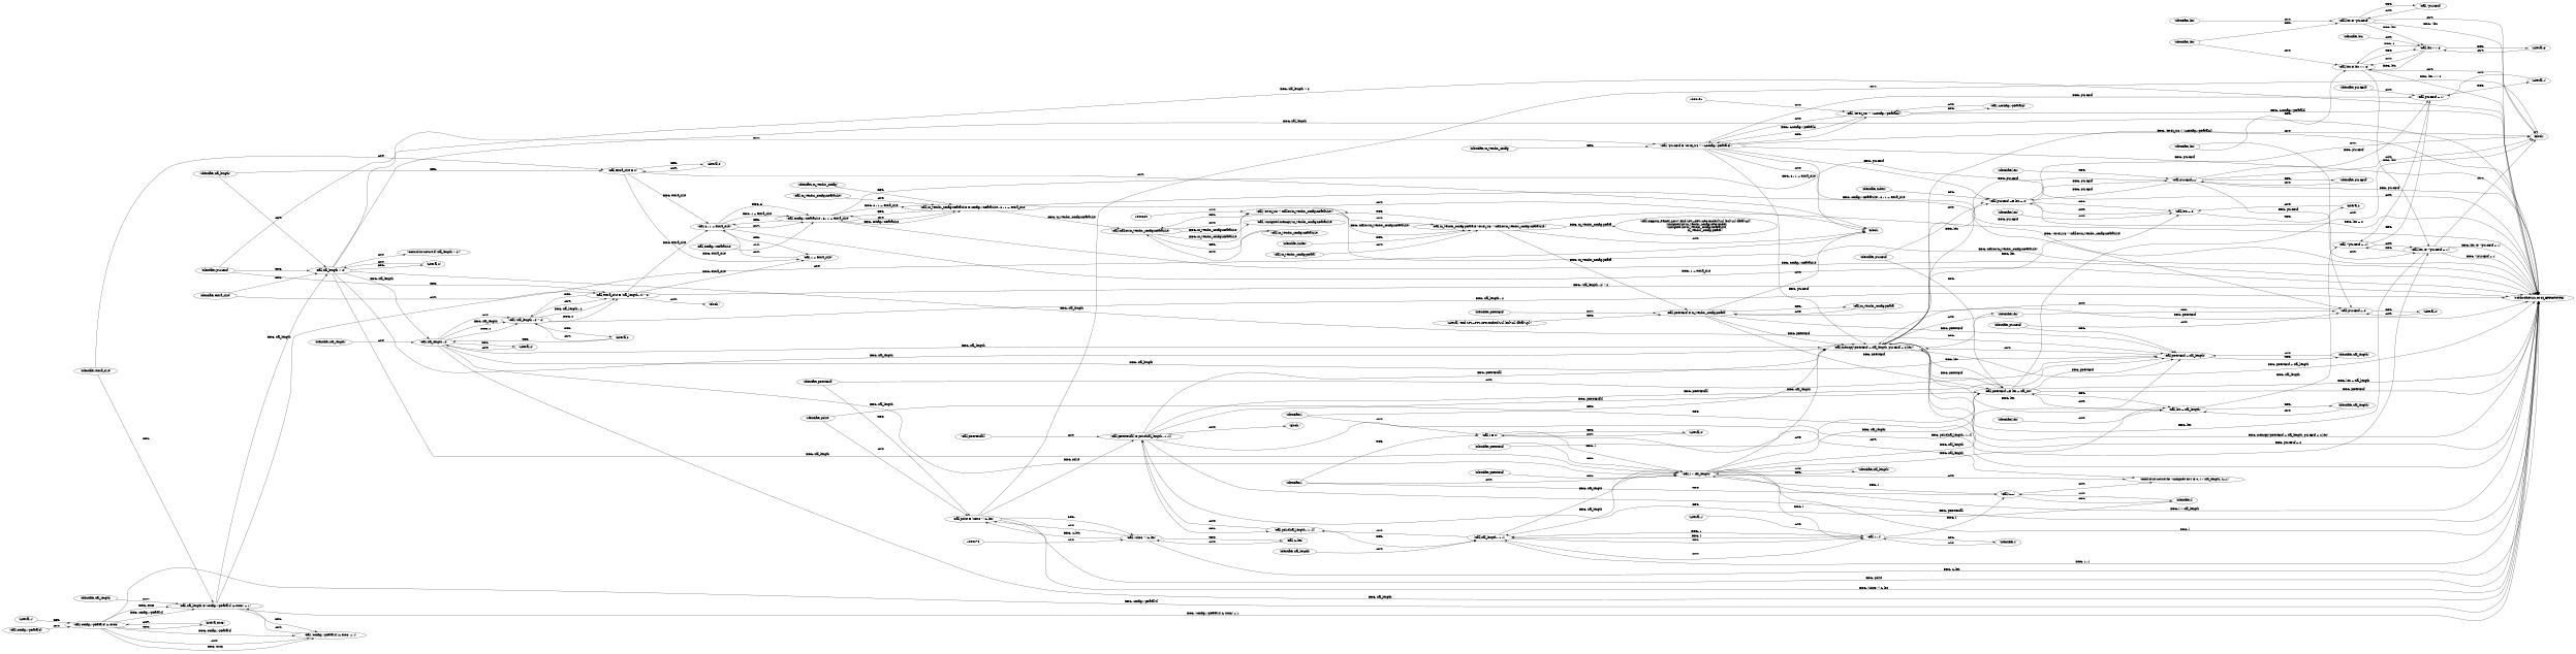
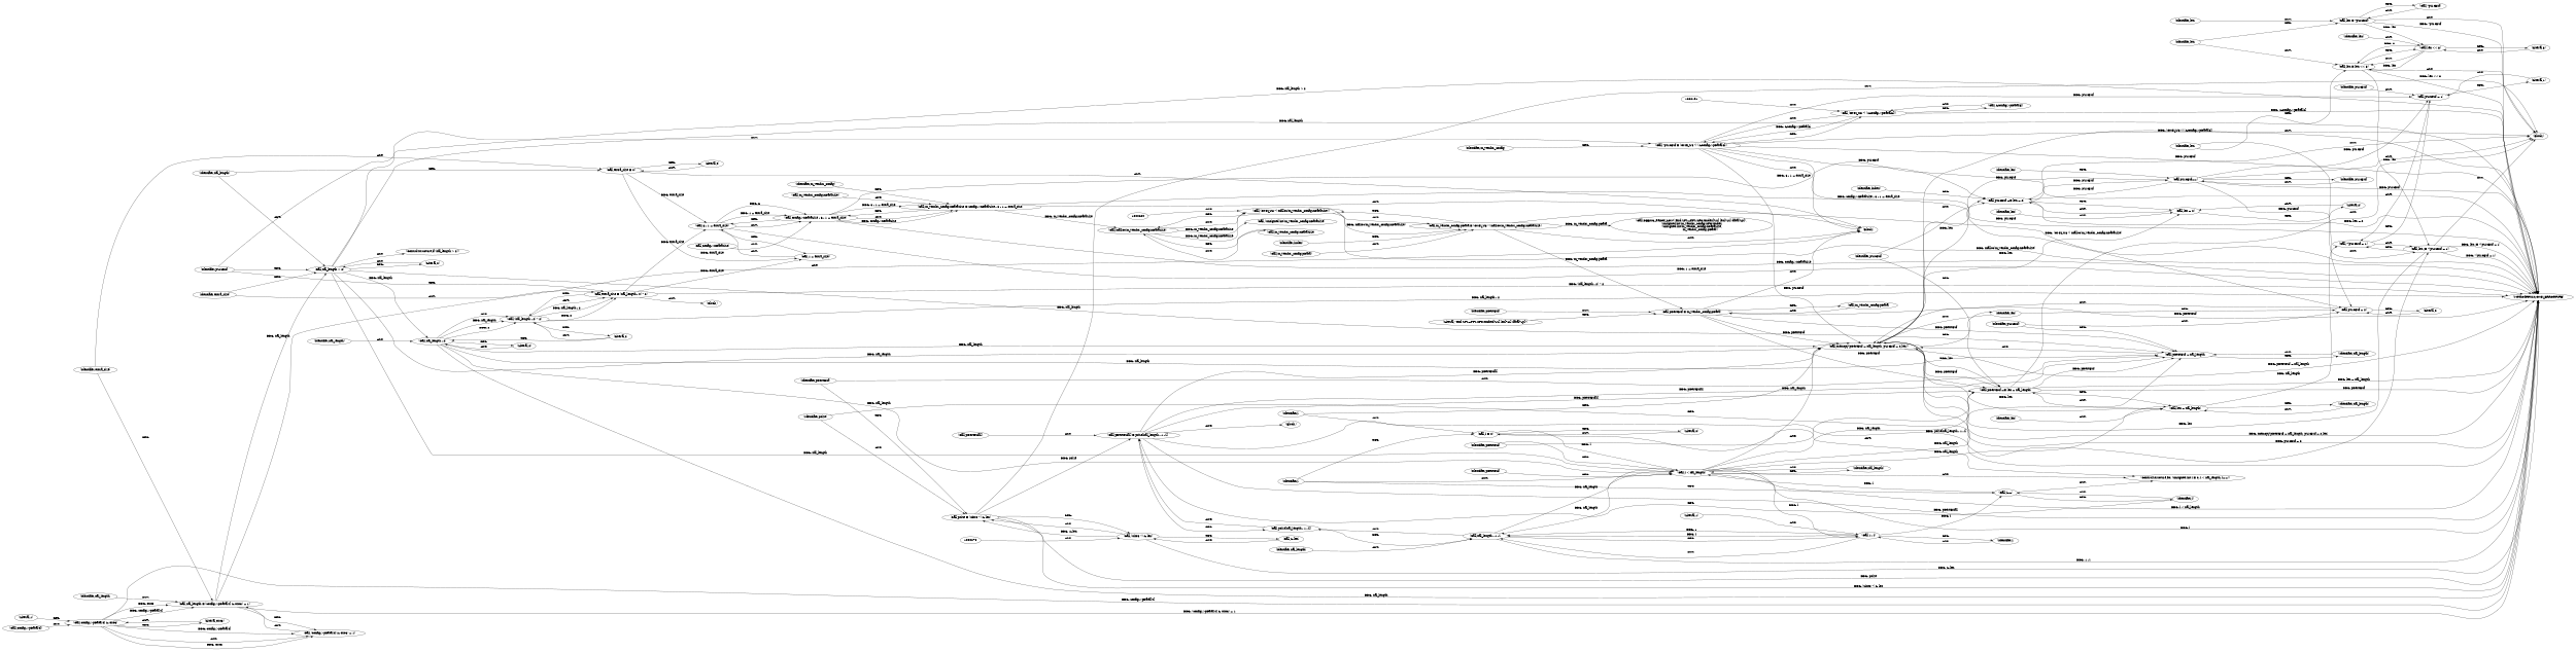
  digraph {
    fontname="DejaVu Serif"
    rankdir=LR
    node [fontname="DejaVu Serif"]
    edge [fontname="DejaVu Serif"]
    n1 [label="(Call,memcpy(pDestBuf + nal_length, pSrcBuf + 2,len))"]
-   n2 [label="(Call,pDestBuf += len + nal_int)"]
+   n2 [label="(Call,pDestBuf += len + nal_length)"]
    n3 [label="(Call,pSrcBuf += len + 2)"]
    n4 [label="(Call,len + nal_length)"]
    n5 [label="(Call,len + 2)"]
    n6 [label="(Block,)"]
    n7 [label="(Identifier,len)"]
    n8 [label="(MethodReturn,OMX_ERRORTYPE)"]
    n9 [label="(Call,pDestBuf + nal_length)"]
    n10 [label="(Call,pSrcBuf++)"]
    n11 [label="(Call,*(pSrcBuf + 1))"]
    n12 [label="(Identifier,nal_length)"]
    n13 [label="(Literal,2)"]
    n14 [label="(Call,pSrcBuf + 2)"]
    n15 [label="(Identifier,nal_length)"]
    n16 [label="(Call,pDestBuf = m_vendor_config.pData)"]
    n17 [label="(Call,m_vendor_config.pData)"]
    n18 [label="(Block,)"]
    n19 [label="(Call,m_vendor_config.pData = (OMX_U8 *) malloc(m_vendor_config.nDataSize))"]
    n20 [label="(Call,(OMX_U8 *) malloc(m_vendor_config.nDataSize))"]
    n21 [label="(Call,DEBUG_PRINT_LOW(\"Rxd SPS+PPS nPortIndex[%u] len[%u] data[%p]\",\n (unsigned int)m_vendor_config.nPortIndex,\n (unsigned int)m_vendor_config.nDataSize,\n                    m_vendor_config.pData))"]
    n22 [label="(Call,malloc(m_vendor_config.nDataSize))"]
    n23 [label="(Call,m_vendor_config.nDataSize)"]
-   n24 [label="(Call,(unsigned memcpy)m_vendor_config.nDataSize)"]
+   n24 [label="(Call,(unsigned int)m_vendor_config.nDataSize)"]
    n25 [label="(Call,m_vendor_config.nDataSize = config->nDataSize - 6 - 1 + extra_size)"]
    n26 [label="(Call,config->nDataSize - 6 - 1 + extra_size)"]
    n27 [label="(Call,6 - 1 + extra_size)"]
    n28 [label="(Call,1 + extra_size)"]
    n29 [label="(Call,extra_size = (nal_length - 0) * 2)"]
    n30 [label="(Call,(nal_length - 2) * 2)"]
    n31 [label="(Block,)"]
    n32 [label="(Literal,2)"]
    n33 [label="(Call,nal_length - 2)"]
    n34 [label="(Call,i < nal_length)"]
    n35 [label="(Literal,2)"]
    n36 [label="(Call,1 - i)"]
    n37 [label="(Call,nal_length - 1 - i)"]
    n38 [label="(Identifier,nal_length)"]
    n39 [label="(ControlStructure,for (unsigned int i = 0; i < nal_length; i++))"]
    n40 [label="(Call,nal_length > 2)"]
    n41 [label="(Literal,2)"]
    n42 [label="(ControlStructure,if (nal_length > 2))"]
    n43 [label="(Call,nal_length = (config->pData[4] & 0x03) + 1)"]
    n44 [label="(Call,(config->pData[4] & 0x03) + 1)"]
    n45 [label="(Call,config->pData[4] & 0x03)"]
    n46 [label="(Literal,0x03)"]
    n47 [label="(Call,extra_size = 0)"]
    n48 [label="(Literal,0)"]
    n49 [label="(Call,pDestBuf[i] = psize[nal_length - 1 - i])"]
    n50 [label="(Call,psize[nal_length - 1 - i])"]
    n51 [label="(Block,)"]
    n52 [label="(Call,psize = (uint8 *) & len)"]
    n53 [label="(Call,(uint8 *) & len)"]
    n54 [label="(Call,& len)"]
    n55 [label="(Call,i++)"]
    n56 [label="(Identifier,i)"]
    n57 [label="(Identifier,i)"]
    n58 [label="(Call,i = 0)"]
    n59 [label="(Literal,0)"]
    n60 [label="(Call,*pSrcBuf = (OMX_U8 *) (&config->pData[6]))"]
    n61 [label="(Call,(OMX_U8 *) (&config->pData[6]))"]
    n62 [label="(Call,pSrcBuf + 1)"]
    n63 [label="(Call,&config->pData[6])"]
    n64 [label="(Literal,1)"]
    n65 [label="(Literal,2)"]
    n66 [label="(Identifier,pSrcBuf)"]
    n67 [label="(Call,len |= *(pSrcBuf + 1))"]
    n68 [label="(Call,len = len << 8)"]
    n69 [label="(Call,len << 8)"]
    n70 [label="(Literal,8)"]
    n71 [label="(Call,len = *pSrcBuf)"]
    n72 [label="(Call,*pSrcBuf)"]
    n73 [label="(Identifier,i)"]
    n74 [label="(Identifier,len)"]
    n75 [label="(Call,m_vendor_config.pData)"]
    n76 [label="(Identifier,len)"]
    n77 [label="(Identifier,index)"]
    n78 [label="(Identifier,pSrcBuf)"]
    n79 [label="(Identifier,len)"]
    n80 [label="(Call,pDestBuf[i])"]
    n81 [label="(Call,config->nDataSize)"]
    n82 [label="(Literal,\"Rxd SPS+PPS nPortIndex[%u] len[%u] data[%p]\")"]
    n83 [label="(Identifier,nal_length)"]
    n84 [label="(Identifier,len)"]
    n85 [label="(Identifier,len)"]
    n86 [label="(Identifier,nal_length)"]
    n87 [label="(Literal,1)"]
    n88 [label="(Identifier,pSrcBuf)"]
    n89 [label="(Literal,1)"]
    n90 [label="(Identifier,pDestBuf)"]
    n91 [label="(Identifier,psize)"]
    n92 [label="(Identifier,pSrcBuf)"]
    n93 [label="(Identifier,nal_length)"]
    n94 [label="(Identifier,m_vendor_config)"]
    n95 [label="(Identifier,len)"]
    n96 [label="(Identifier,i)"]
    n97 [label="(Call,config->pData[4])"]
    n98 [label="(Identifier,pSrcBuf)"]
    n99 [label="(Identifier,nal_length)"]
    n100 [label="(Identifier,pDestBuf)"]
    n101 [label="(Call,m_vendor_config.nDataSize)"]
    n102 [label="(Identifier,pDestBuf)"]
    n103 [label="(Identifier,index)"]
    n104 [label="(Identifier,m_vendor_config)"]
    n105 [label="(Identifier,len)"]
    n106 [label="(Identifier,extra_size)"]
    n107 [label="(Identifier,pDestBuf)"]
    n108 [label="(Identifier,extra_size)"]
    1000224
    1000278
    1000191
    n1 -> n2 [label="DDG: len"]
    n1 -> n3 [label="DDG: len"]
    n1 -> n4 [label="DDG: len"]
    n1 -> n5 [label="DDG: len"]
    n1 -> n6 [label="AST: "]
    n1 -> n7 [label="CFG: "]
    n1 -> n8 [label="DDG: pSrcBuf + 2"]
    n1 -> n8 [label="DDG: pDestBuf + nal_length"]
    n1 -> n8 [label="DDG: memcpy(pDestBuf + nal_length, pSrcBuf + 2,len)"]
    n2 -> n1 [label="DDG: pDestBuf"]
    n2 -> n4 [label="CFG: "]
    n2 -> n6 [label="AST: "]
    n2 -> n8 [label="DDG: pDestBuf"]
    n2 -> n8 [label="DDG: len + nal_length"]
    n2 -> n9 [label="DDG: pDestBuf"]
    n3 -> n5 [label="CFG: "]
    n3 -> n6 [label="AST: "]
    n3 -> n8 [label="DDG: len + 2"]
    n3 -> n10 [label="DDG: pSrcBuf"]
    n4 -> n2 [label="AST: "]
    n4 -> n11 [label="DDG: nal_length"]
    n4 -> n12 [label="CFG: "]
    n5 -> n3 [label="AST: "]
    n5 -> n13 [label="CFG: "]
    n7 -> n1 [label="AST: "]
    n7 -> n14 [label="CFG: "]
    n9 -> n1 [label="AST: "]
    n9 -> n15 [label="CFG: "]
    n10 -> n1 [label="DDG: pSrcBuf"]
    n10 -> n3 [label="DDG: pSrcBuf"]
    n10 -> n6 [label="AST: "]
    n10 -> n8 [label="DDG: pSrcBuf"]
    n10 -> n14 [label="DDG: pSrcBuf"]
    n10 -> n62 [label="DDG: pSrcBuf"]
    n10 -> n66 [label="CFG: "]
    n11 -> n62 [label="CFG: "]
    n11 -> n67 [label="AST: "]
    n12 -> n4 [label="AST: "]
    n13 -> n5 [label="AST: "]
    n14 -> n1 [label="AST: "]
    n14 -> n65 [label="CFG: "]
    n15 -> n9 [label="AST: "]
    n16 -> n1 [label="DDG: pDestBuf"]
    n16 -> n2 [label="DDG: pDestBuf"]
    n16 -> n8 [label="DDG: pDestBuf"]
    n16 -> n9 [label="DDG: pDestBuf"]
    n16 -> n17 [label="CFG: "]
    n16 -> n18 [label="AST: "]
    n17 -> n16 [label="AST: "]
    n19 -> n8 [label="DDG: (OMX_U8 *) malloc(m_vendor_config.nDataSize)"]
    n19 -> n16 [label="DDG: m_vendor_config.pData"]
    n19 -> n18 [label="AST: "]
    n19 -> n20 [label="CFG: "]
    n19 -> n21 [label="DDG: m_vendor_config.pData"]
    n20 -> n8 [label="DDG: malloc(m_vendor_config.nDataSize)"]
    n20 -> n19 [label="AST: "]
    n20 -> n19 [label="DDG: malloc(m_vendor_config.nDataSize)"]
    n20 -> n22 [label="CFG: "]
    n22 -> n20 [label="AST: "]
    n22 -> n20 [label="DDG: m_vendor_config.nDataSize"]
    n22 -> n23 [label="CFG: "]
    n22 -> n24 [label="DDG: m_vendor_config.nDataSize"]
    n23 -> n22 [label="AST: "]
    n25 -> n8 [label="DDG: config->nDataSize - 6 - 1 + extra_size"]
    n25 -> n18 [label="AST: "]
    n25 -> n22 [label="DDG: m_vendor_config.nDataSize"]
    n25 -> n26 [label="CFG: "]
    n26 -> n8 [label="DDG: 6 - 1 + extra_size"]
    n26 -> n8 [label="DDG: config->nDataSize"]
    n26 -> n25 [label="AST: "]
    n26 -> n25 [label="DDG: config->nDataSize"]
    n26 -> n25 [label="DDG: 6 - 1 + extra_size"]
    n26 -> n27 [label="CFG: "]
    n27 -> n8 [label="DDG: 1 + extra_size"]
    n27 -> n26 [label="AST: "]
    n27 -> n26 [label="DDG: 6"]
    n27 -> n26 [label="DDG: 1 + extra_size"]
    n27 -> n28 [label="CFG: "]
    n28 -> n27 [label="AST: "]
    n29 -> n8 [label="DDG: (nal_length - 2) * 2"]
    n29 -> n27 [label="DDG: extra_size"]
    n29 -> n28 [label="DDG: extra_size"]
    n29 -> n30 [label="CFG: "]
    n29 -> n31 [label="AST: "]
    n30 -> n8 [label="DDG: nal_length - 2"]
    n30 -> n29 [label="AST: "]
    n30 -> n29 [label="DDG: nal_length - 2"]
    n30 -> n29 [label="DDG: 2"]
    n30 -> n32 [label="CFG: "]
    n32 -> n30 [label="AST: "]
    n32 -> n33 [label="CFG: "]
    n33 -> n1 [label="DDG: nal_length"]
    n33 -> n8 [label="DDG: nal_length"]
    n33 -> n9 [label="DDG: nal_length"]
    n33 -> n30 [label="AST: "]
    n33 -> n30 [label="DDG: nal_length"]
    n33 -> n30 [label="DDG: 2"]
    n33 -> n34 [label="DDG: nal_length"]
    n33 -> n35 [label="CFG: "]
    n34 -> n1 [label="DDG: nal_length"]
    n34 -> n2 [label="DDG: nal_length"]
    n34 -> n4 [label="DDG: nal_length"]
    n34 -> n8 [label="DDG: i < nal_length"]
    n34 -> n8 [label="DDG: i"]
    n34 -> n9 [label="DDG: nal_length"]
    n34 -> n36 [label="DDG: i"]
    n34 -> n37 [label="DDG: nal_length"]
    n34 -> n38 [label="CFG: "]
    n34 -> n39 [label="AST: "]
    n35 -> n33 [label="AST: "]
    n36 -> n37 [label="AST: "]
    n36 -> n37 [label="DDG: 1"]
    n36 -> n37 [label="DDG: i"]
    n36 -> n55 [label="DDG: i"]
    n36 -> n56 [label="CFG: "]
    n37 -> n8 [label="DDG: 1 - i"]
    n37 -> n34 [label="DDG: nal_length"]
    n37 -> n36 [label="CFG: "]
    n37 -> n50 [label="AST: "]
    n38 -> n34 [label="AST: "]
    n40 -> n1 [label="DDG: nal_length"]
    n40 -> n8 [label="DDG: nal_length > 2"]
    n40 -> n8 [label="DDG: nal_length"]
    n40 -> n9 [label="DDG: nal_length"]
    n40 -> n33 [label="DDG: nal_length"]
    n40 -> n34 [label="DDG: nal_length"]
    n40 -> n41 [label="CFG: "]
    n40 -> n42 [label="AST: "]
    n41 -> n40 [label="AST: "]
    n43 -> n8 [label="DDG: (config->pData[4] & 0x03) + 1"]
    n43 -> n18 [label="AST: "]
    n43 -> n40 [label="DDG: nal_length"]
    n43 -> n44 [label="CFG: "]
    n44 -> n43 [label="AST: "]
    n45 -> n8 [label="DDG: config->pData[4]"]
    n45 -> n43 [label="DDG: config->pData[4]"]
    n45 -> n43 [label="DDG: 0x03"]
    n45 -> n44 [label="AST: "]
    n45 -> n44 [label="DDG: config->pData[4]"]
    n45 -> n44 [label="DDG: 0x03"]
    n45 -> n46 [label="CFG: "]
    n46 -> n45 [label="AST: "]
    n47 -> n18 [label="AST: "]
    n47 -> n27 [label="DDG: extra_size"]
    n47 -> n28 [label="DDG: extra_size"]
    n47 -> n48 [label="CFG: "]
    n48 -> n47 [label="AST: "]
    n49 -> n1 [label="DDG: pDestBuf[i]"]
    n49 -> n2 [label="DDG: pDestBuf[i]"]
    n49 -> n8 [label="DDG: psize[nal_length - 1 - i]"]
    n49 -> n8 [label="DDG: pDestBuf[i]"]
    n49 -> n9 [label="DDG: pDestBuf[i]"]
    n49 -> n50 [label="CFG: "]
    n49 -> n51 [label="AST: "]
    n50 -> n37 [label="CFG: "]
    n50 -> n49 [label="AST: "]
    n52 -> n6 [label="AST: "]
    n52 -> n8 [label="DDG: psize"]
    n52 -> n8 [label="DDG: (uint8 *) & len"]
    n52 -> n49 [label="DDG: psize"]
    n52 -> n53 [label="CFG: "]
    n53 -> n8 [label="DDG: & len"]
    n53 -> n52 [label="AST: "]
    n53 -> n52 [label="DDG: & len"]
    n53 -> n54 [label="CFG: "]
    n54 -> n53 [label="AST: "]
    n55 -> n34 [label="DDG: i"]
    n55 -> n39 [label="AST: "]
    n55 -> n57 [label="CFG: "]
    n56 -> n36 [label="AST: "]
    n57 -> n49 [label="CFG: "]
    n57 -> n55 [label="AST: "]
    n58 -> n34 [label="DDG: i"]
    n58 -> n39 [label="AST: "]
    n58 -> n59 [label="CFG: "]
    n59 -> n58 [label="AST: "]
    n60 -> n1 [label="DDG: pSrcBuf"]
    n60 -> n3 [label="DDG: pSrcBuf"]
    n60 -> n8 [label="DDG: (OMX_U8 *) (&config->pData[6])"]
    n60 -> n8 [label="DDG: pSrcBuf"]
    n60 -> n14 [label="DDG: pSrcBuf"]
    n60 -> n18 [label="AST: "]
    n60 -> n61 [label="CFG: "]
    n60 -> n62 [label="DDG: pSrcBuf"]
    n61 -> n8 [label="DDG: &config->pData[6]"]
    n61 -> n60 [label="AST: "]
    n61 -> n60 [label="DDG: &config->pData[6]"]
    n61 -> n63 [label="CFG: "]
    n62 -> n11 [label="AST: "]
    n62 -> n64 [label="CFG: "]
    n63 -> n61 [label="AST: "]
    n64 -> n62 [label="AST: "]
    n65 -> n14 [label="AST: "]
    n66 -> n10 [label="AST: "]
    n67 -> n1 [label="DDG: len"]
    n67 -> n6 [label="AST: "]
    n67 -> n8 [label="DDG: len |= *(pSrcBuf + 1)"]
    n67 -> n8 [label="DDG: *(pSrcBuf + 1)"]
    n67 -> n11 [label="CFG: "]
    n68 -> n6 [label="AST: "]
    n68 -> n8 [label="DDG: len << 8"]
    n68 -> n67 [label="DDG: len"]
    n68 -> n69 [label="CFG: "]
    n69 -> n68 [label="AST: "]
    n69 -> n68 [label="DDG: len"]
    n69 -> n68 [label="DDG: 8"]
    n69 -> n70 [label="CFG: "]
    n70 -> n69 [label="AST: "]
    n71 -> n6 [label="AST: "]
-   n71 -> n8 [label="DDG: *len"]
+   n71 -> n8 [label="DDG: *pSrcBuf"]
    n71 -> n69 [label="DDG: len"]
    n71 -> n72 [label="CFG: "]
    n72 -> n71 [label="AST: "]
    n73 -> n1 [label="CFG: "]
    n73 -> n58 [label="AST: "]
    n74 -> n10 [label="CFG: "]
    n75 -> n19 [label="AST: "]
    n76 -> n4 [label="AST: "]
    n77 -> n19 [label="CFG: "]
    n78 -> n62 [label="AST: "]
    n79 -> n67 [label="AST: "]
    n79 -> n68 [label="CFG: "]
    n80 -> n49 [label="AST: "]
    n81 -> n26 [label="AST: "]
    n82 -> n16 [label="CFG: "]
    n83 -> n43 [label="AST: "]
    n84 -> n68 [label="AST: "]
    n84 -> n71 [label="CFG: "]
    n85 -> n5 [label="AST: "]
    n86 -> n40 [label="AST: "]
    n86 -> n47 [label="CFG: "]
    n87 -> n45 [label="CFG: "]
    n88 -> n29 [label="CFG: "]
    n88 -> n40 [label="CFG: "]
    n88 -> n60 [label="AST: "]
    n89 -> n36 [label="AST: "]
    n90 -> n9 [label="AST: "]
    n90 -> n52 [label="CFG: "]
    n91 -> n52 [label="AST: "]
    n91 -> n67 [label="CFG: "]
    n92 -> n2 [label="CFG: "]
    n92 -> n3 [label="AST: "]
    n93 -> n37 [label="AST: "]
    n94 -> n25 [label="CFG: "]
    n95 -> n69 [label="AST: "]
    n96 -> n34 [label="AST: "]
    n96 -> n55 [label="CFG: "]
    n96 -> n58 [label="CFG: "]
    n97 -> n45 [label="AST: "]
    n98 -> n9 [label="CFG: "]
    n98 -> n14 [label="AST: "]
    n99 -> n33 [label="AST: "]
    n100 -> n2 [label="AST: "]
    n100 -> n34 [label="CFG: "]
    n101 -> n25 [label="AST: "]
    n102 -> n16 [label="AST: "]
    n103 -> n3 [label="CFG: "]
    n104 -> n60 [label="CFG: "]
    n105 -> n71 [label="AST: "]
    n106 -> n43 [label="CFG: "]
    n106 -> n47 [label="AST: "]
    n107 -> n34 [label="CFG: "]
    n108 -> n29 [label="AST: "]
    n108 -> n40 [label="CFG: "]
    1000224 -> n20 [label="AST: "]
    1000278 -> n53 [label="AST: "]
    1000191 -> n61 [label="AST: "]
  }
